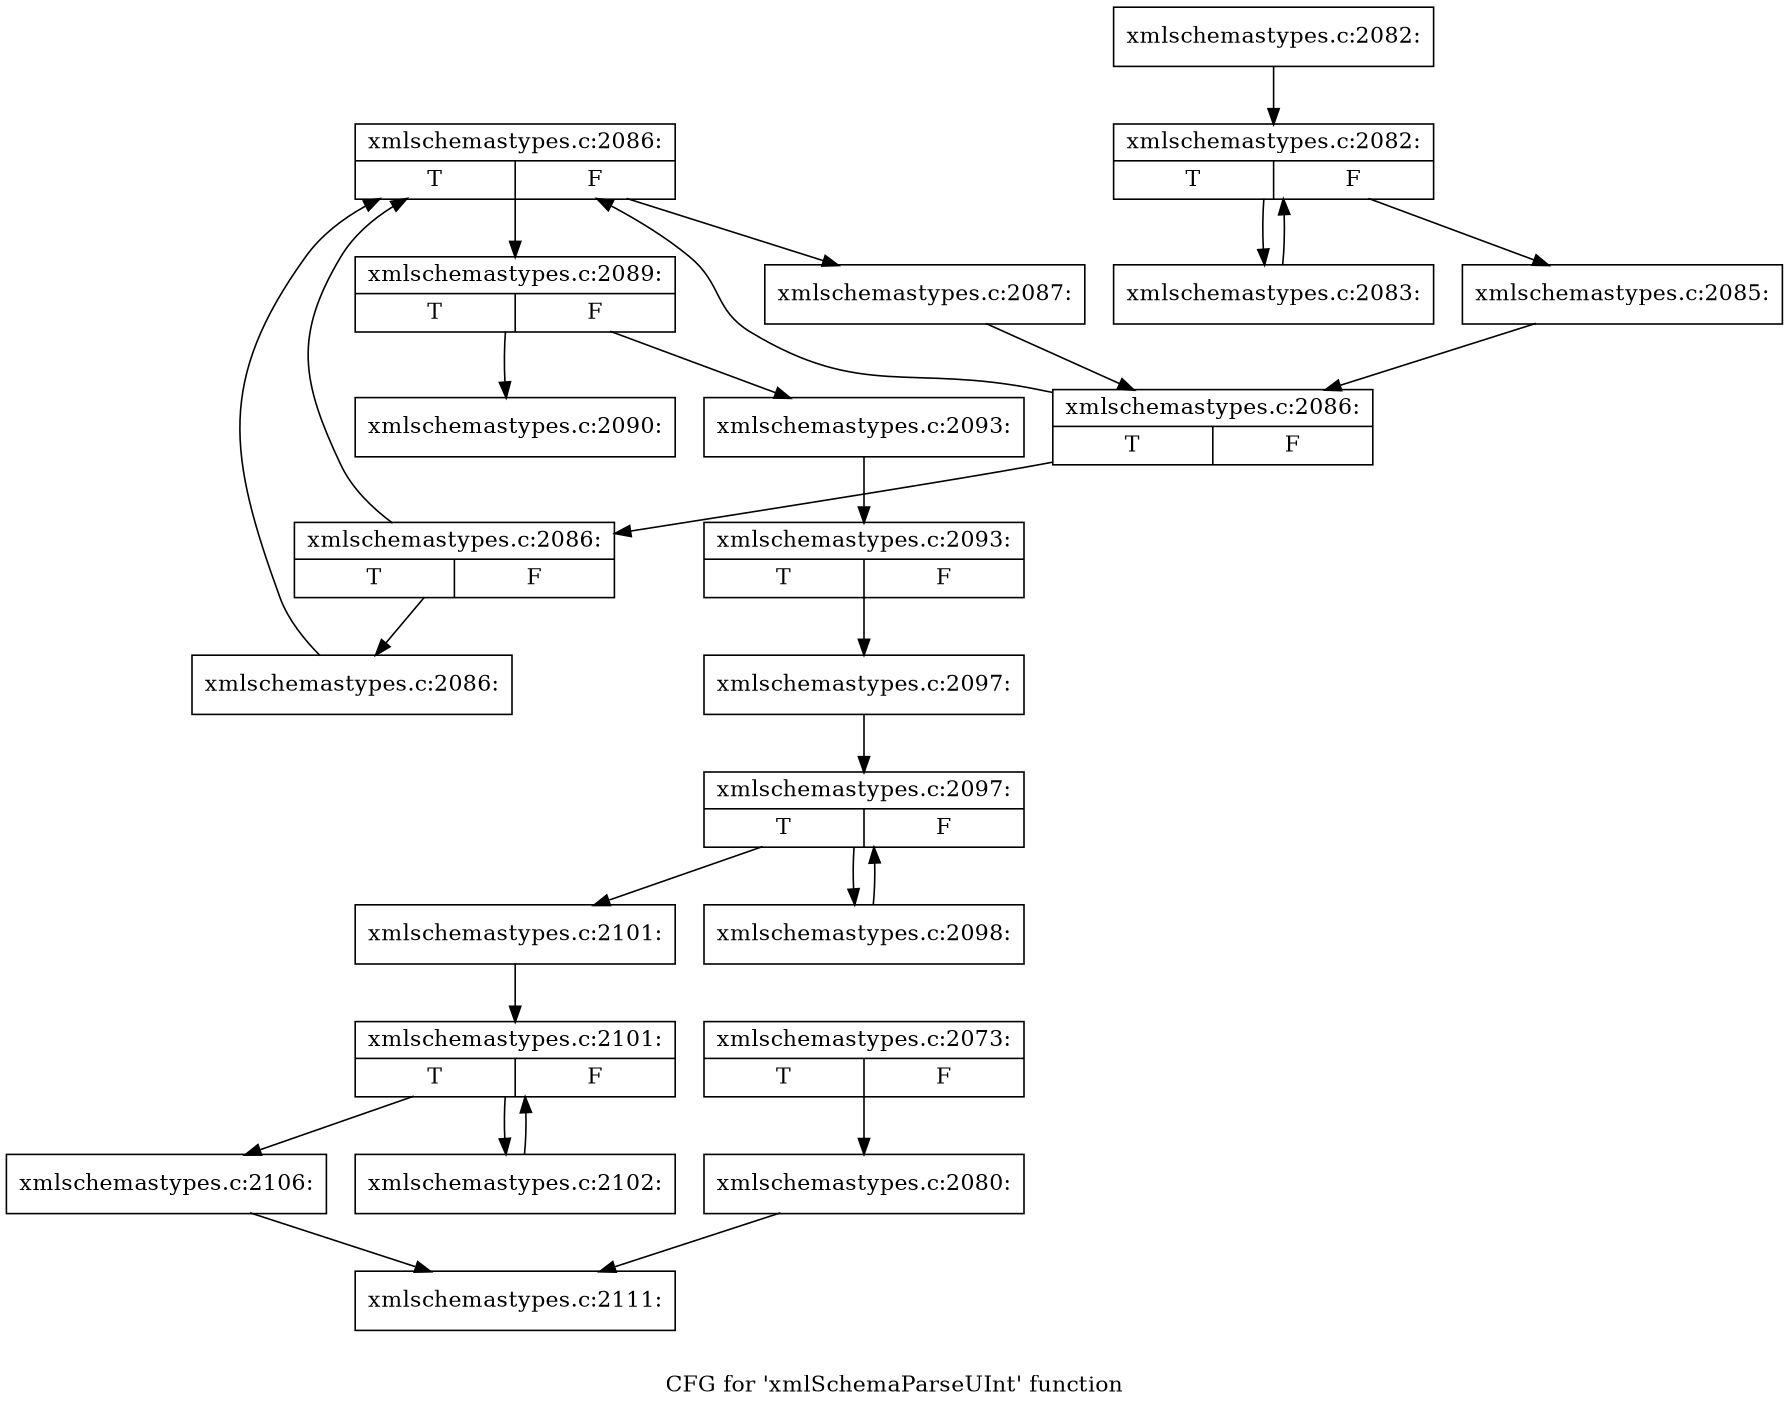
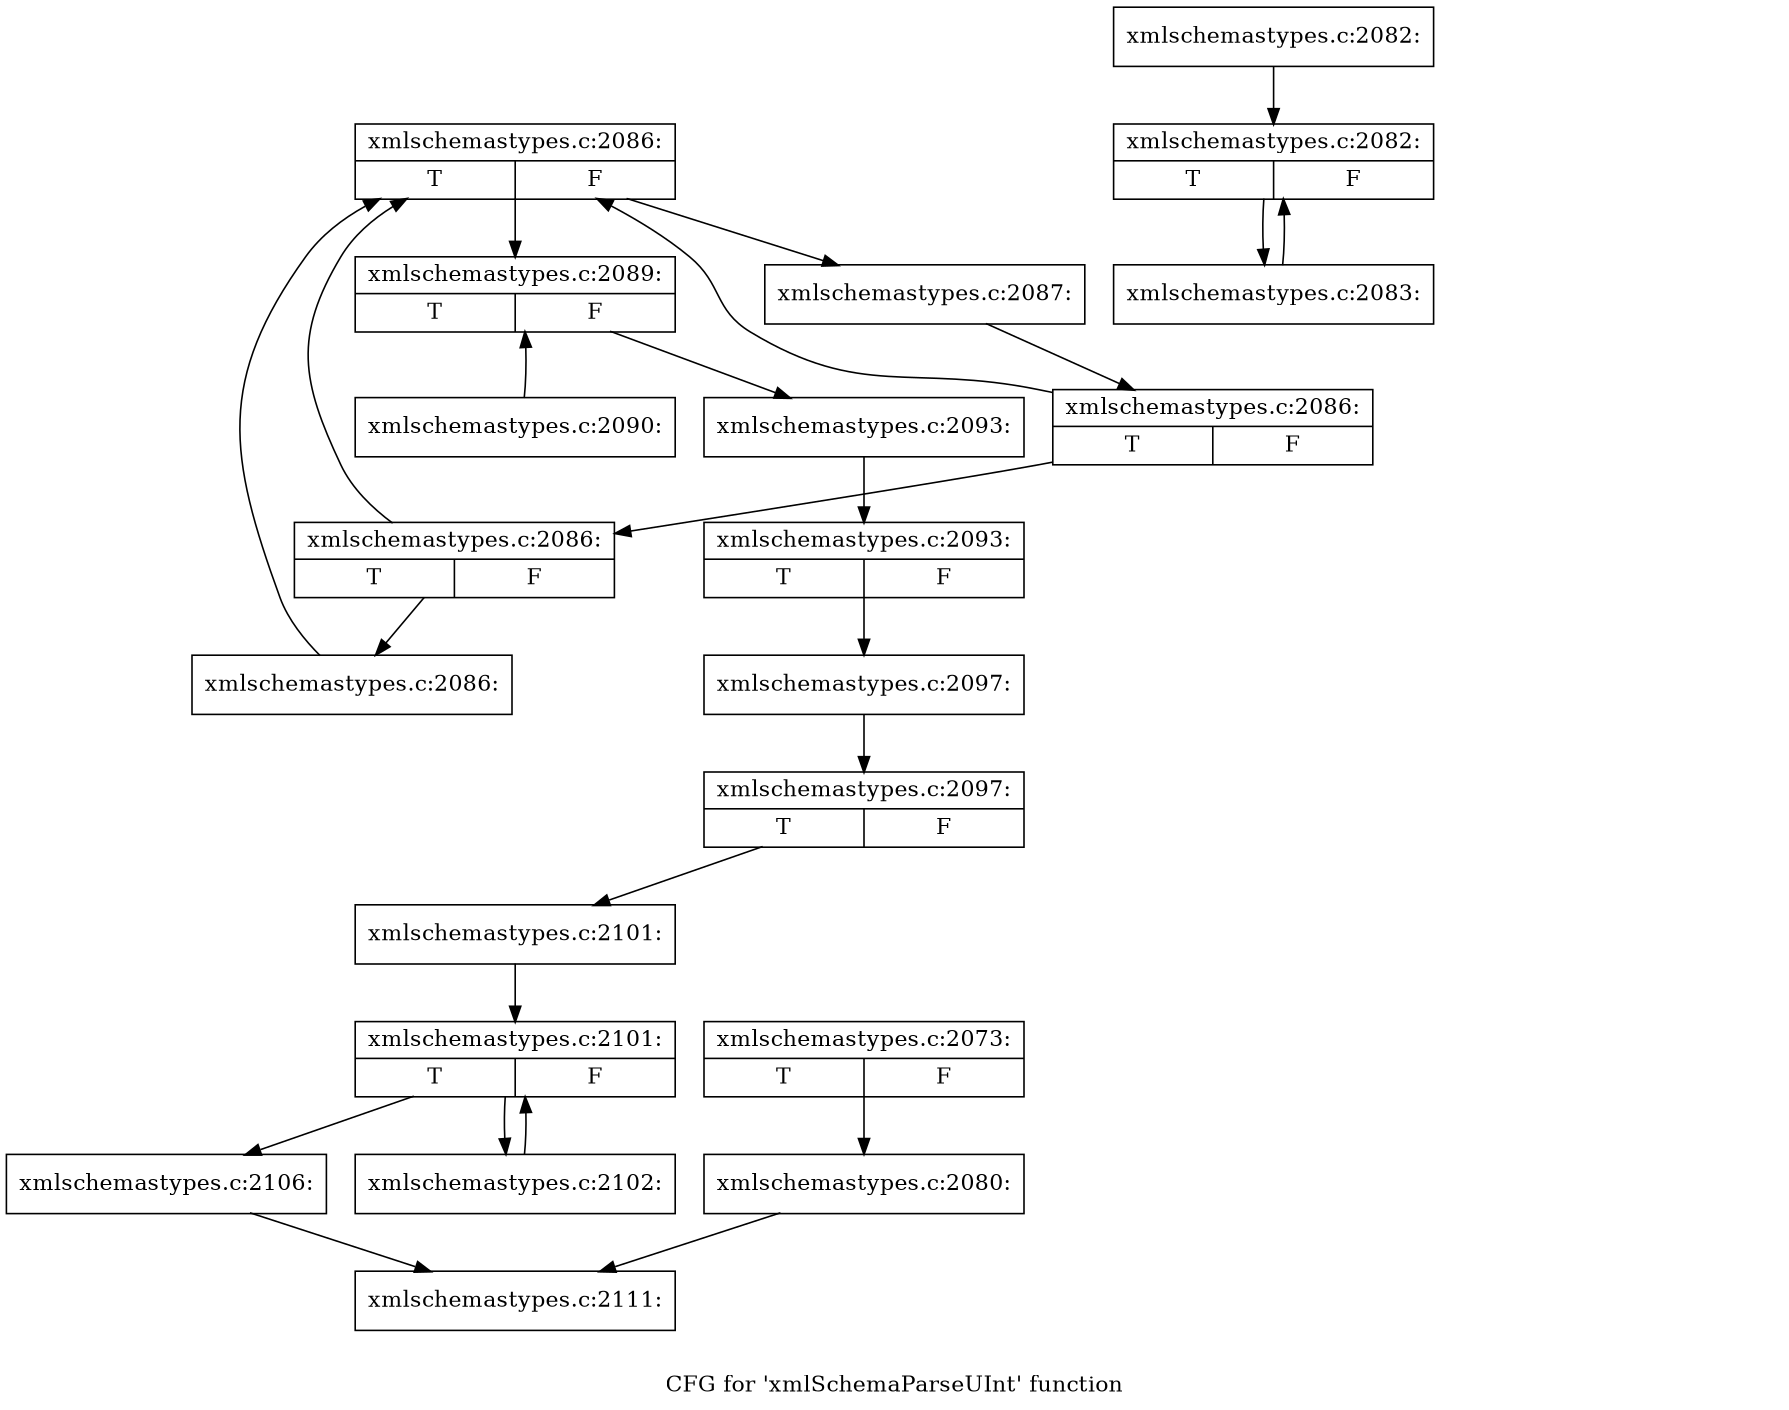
  digraph {
    label="CFG for 'xmlSchemaParseUInt' function"
    node [shape=record]
    n1 [label="{xmlschemastypes.c:2073:|{<s0>T|<s1>F}}"]
    n2 [label="{xmlschemastypes.c:2080:}"]
    n3 [label="{xmlschemastypes.c:2111:}"]
    n4 [label="{xmlschemastypes.c:2082:}"]
    n5 [label="{xmlschemastypes.c:2082:|{<s0>T|<s1>F}}"]
    n6 [label="{xmlschemastypes.c:2083:}"]
-   n7 [label="{xmlschemastypes.c:2085:}"]
    n8 [label="{xmlschemastypes.c:2086:|{<s0>T|<s1>F}}"]
    n9 [label="{xmlschemastypes.c:2086:|{<s0>T|<s1>F}}"]
    n10 [label="{xmlschemastypes.c:2086:|{<s0>T|<s1>F}}"]
    n11 [label="{xmlschemastypes.c:2086:}"]
    n12 [label="{xmlschemastypes.c:2087:}"]
    n13 [label="{xmlschemastypes.c:2089:|{<s0>T|<s1>F}}"]
    n14 [label="{xmlschemastypes.c:2090:}"]
    n15 [label="{xmlschemastypes.c:2093:}"]
    n16 [label="{xmlschemastypes.c:2093:|{<s0>T|<s1>F}}"]
    n17 [label="{xmlschemastypes.c:2097:}"]
    n18 [label="{xmlschemastypes.c:2097:|{<s0>T|<s1>F}}"]
-   n19 [label="{xmlschemastypes.c:2098:}"]
    n20 [label="{xmlschemastypes.c:2101:}"]
    n21 [label="{xmlschemastypes.c:2101:|{<s0>T|<s1>F}}"]
    n22 [label="{xmlschemastypes.c:2102:}"]
    n23 [label="{xmlschemastypes.c:2106:}"]
    n1 -> n2
    n2 -> n3
    n4 -> n5
    n5 -> n6
-   n5 -> n7
    n6 -> n5
-   n7 -> n8
    n8 -> n9
    n8 -> n10
    n9 -> n10
    n9 -> n11
    n10 -> n12
    n10 -> n13
    n11 -> n10
    n12 -> n8
-   n13 -> n14
+   n14 -> n13
    n13 -> n15
    n15 -> n16
    n16 -> n17
    n17 -> n18
-   n18 -> n19
    n18 -> n20
-   n19 -> n18
    n20 -> n21
    n21 -> n22
    n21 -> n23
    n22 -> n21
    n23 -> n3
  }
